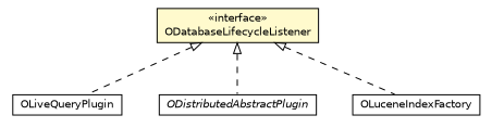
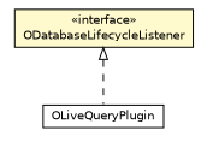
  digraph {
    nodesep=0.25
    ranksep=0.5
    node [fontcolor=black fontname=Helvetica fontsize=10.0 shape=plaintext]
    edge [arrowtail=empty dir=back fontname=Helvetica fontsize=10 headport=p labelfontname=Helvetica labelfontsize=10 style=dashed tailport=p]
    n1 [label=<<table title="com.orientechnologies.orient.core.db.ODatabaseLifecycleListener" border="0" cellborder="1" cellspacing="0" cellpadding="2" port="p" bgcolor="lemonChiffon" href="./ODatabaseLifecycleListener.html"> 		<tr><td><table border="0" cellspacing="0" cellpadding="1"> <tr><td align="center" balign="center"> &#171;interface&#187; </td></tr> <tr><td align="center" balign="center"> ODatabaseLifecycleListener </td></tr> 		</table></td></tr> 		</table>>]
    n2 [label=<<table title="com.orientechnologies.orient.server.plugin.livequery.OLiveQueryPlugin" border="0" cellborder="1" cellspacing="0" cellpadding="2" port="p" href="../../server/plugin/livequery/OLiveQueryPlugin.html"> 		<tr><td><table border="0" cellspacing="0" cellpadding="1"> <tr><td align="center" balign="center"> OLiveQueryPlugin </td></tr> 		</table></td></tr> 		</table>>]
-   n3 [label=<<table title="com.orientechnologies.orient.server.distributed.impl.ODistributedAbstractPlugin" border="0" cellborder="1" cellspacing="0" cellpadding="2" port="p" href="../../server/distributed/impl/ODistributedAbstractPlugin.html"> 		<tr><td><table border="0" cellspacing="0" cellpadding="1"> <tr><td align="center" balign="center"><font face="Helvetica-Oblique"> ODistributedAbstractPlugin </font></td></tr> 		</table></td></tr> 		</table>>]
-   n4 [label=<<table title="com.orientechnologies.lucene.OLuceneIndexFactory" border="0" cellborder="1" cellspacing="0" cellpadding="2" port="p" href="../../../lucene/OLuceneIndexFactory.html"> 		<tr><td><table border="0" cellspacing="0" cellpadding="1"> <tr><td align="center" balign="center"> OLuceneIndexFactory </td></tr> 		</table></td></tr> 		</table>>]
    n1 -> n2
-   n1 -> n3
-   n1 -> n4
  }
